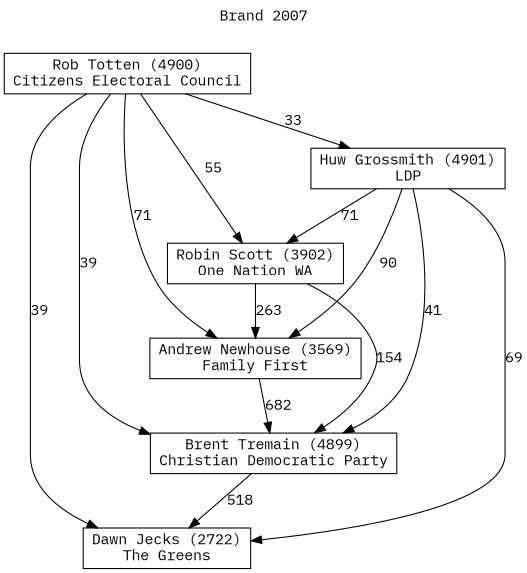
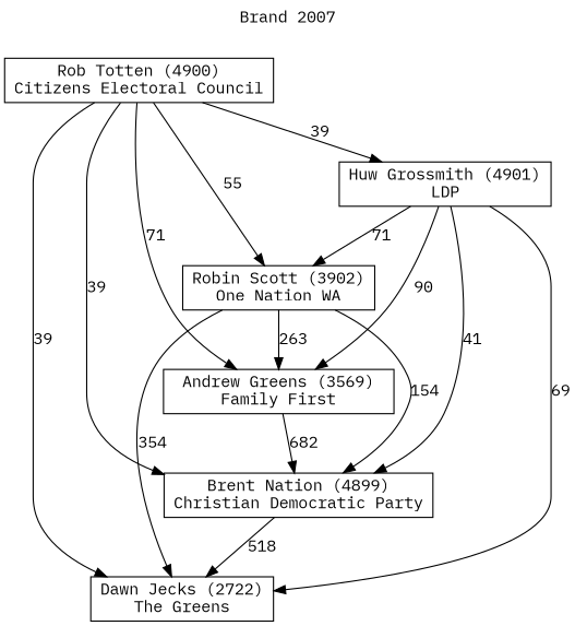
  digraph {
    fontname="IBM Plex Mono"
    label="Brand 2007"
    labelloc=t
    mclimit=10
    node [fontname="IBM Plex Mono" shape=box]
    edge [fontname="IBM Plex Mono"]
-   n1 [label="Andrew Newhouse (3569)\nFamily First"]
-   n2 [label="Brent Tremain (4899)\nChristian Democratic Party"]
+   n1 [label="Andrew Greens (3569)\nFamily First"]
+   n2 [label="Brent Nation (4899)\nChristian Democratic Party"]
    n3 [label="Dawn Jecks (2722)\nThe Greens"]
    n4 [label="Huw Grossmith (4901)\nLDP"]
    n5 [label="Robin Scott (3902)\nOne Nation WA"]
    n6 [label="Rob Totten (4900)\nCitizens Electoral Council"]
    n1 -> n2 [label=682]
    n2 -> n3 [label=518]
    n4 -> n1 [label=90]
    n4 -> n2 [label=41]
    n4 -> n3 [label=69]
    n4 -> n5 [label=71]
    n5 -> n1 [label=263]
    n5 -> n2 [label=154]
+   n5 -> n3 [label=354]
    n6 -> n1 [label=71]
    n6 -> n2 [label=39]
    n6 -> n3 [label=39]
-   n6 -> n4 [label=33]
+   n6 -> n4 [label=39]
    n6 -> n5 [label=55]
  }
